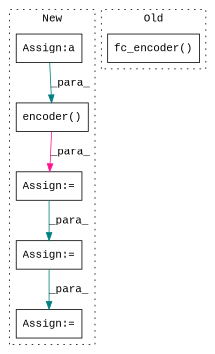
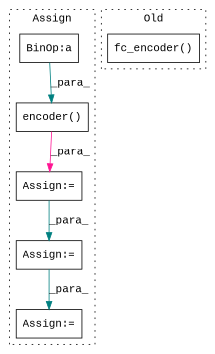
  digraph {
    fontname="Liberation Mono"
    node [a=68 fontname="Liberation Mono" l=3 shape=box]
    edge [color=teal fontname="Liberation Mono"]
    n1 [a=75 l="10,1" label="encoder()" s="1708,1727"]
-   n2 [a=82 label="Assign:a" s=1719]
+   n2 [a=82 label="BinOp:a" s=1719]
    n3 [label="Assign:=" s=1800]
    n4 [label="Assign:=" s=1705]
    n5 [label="Assign:=" s=1738]
    n6 [a=75 l="16,1" label="fc_encoder()" s="1002,1019"]
    subgraph cluster_1 {
-     label=New
+     label=Assign
      style=dotted
      n1
      n2
      n3
      n4
      n5
    }
    subgraph cluster_2 {
      label=Old
      style=dotted
      n6
    }
    n1 -> n4 [color=deeppink label=_para_]
    n2 -> n1 [label=_para_]
    n4 -> n5 [label=_para_]
    n5 -> n3 [label=_para_]
  }
